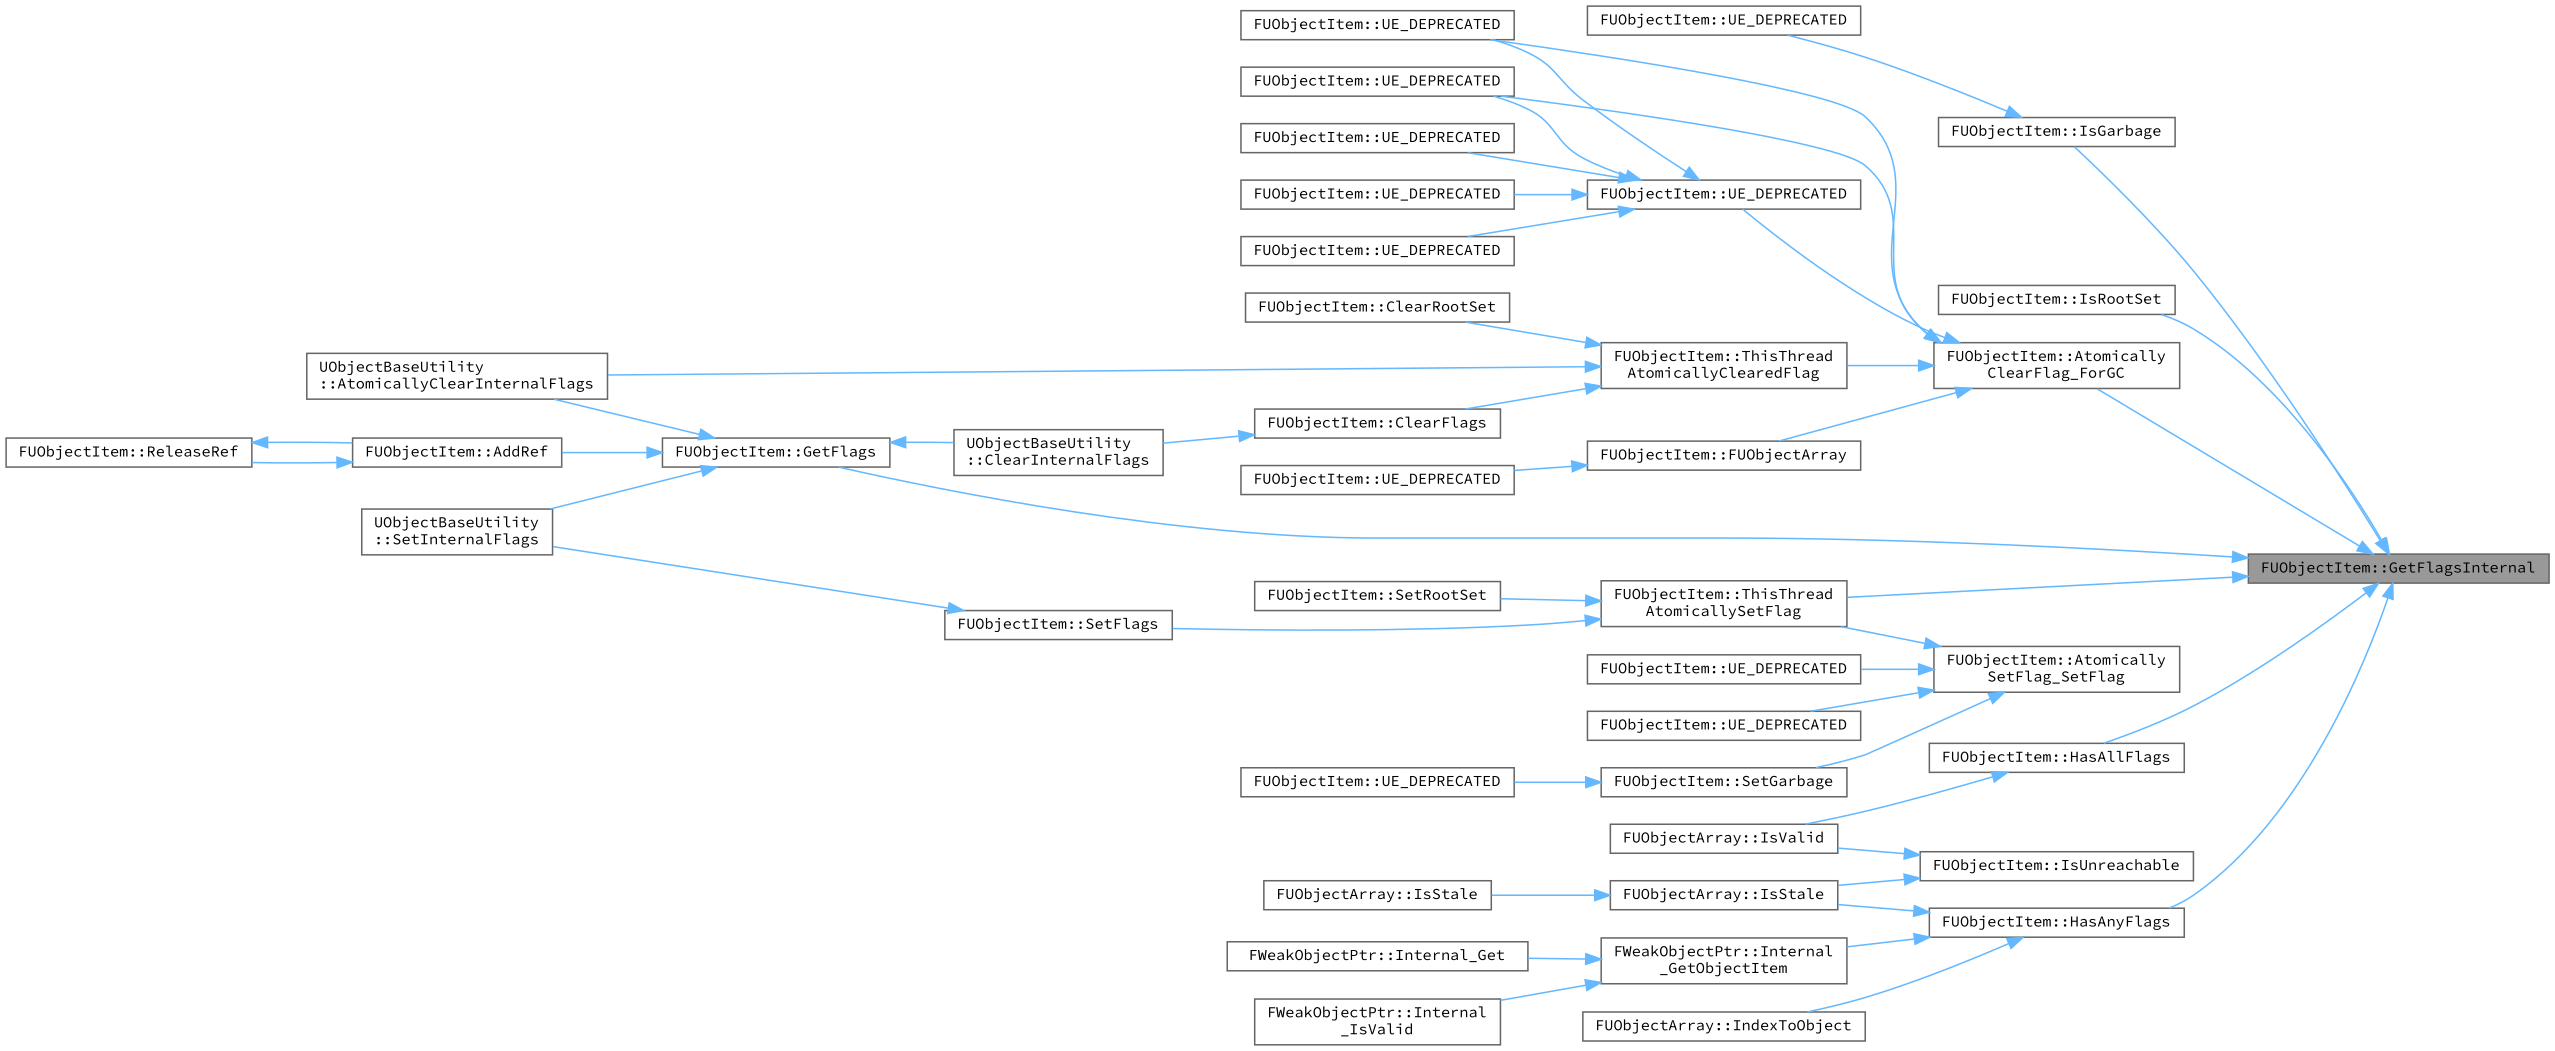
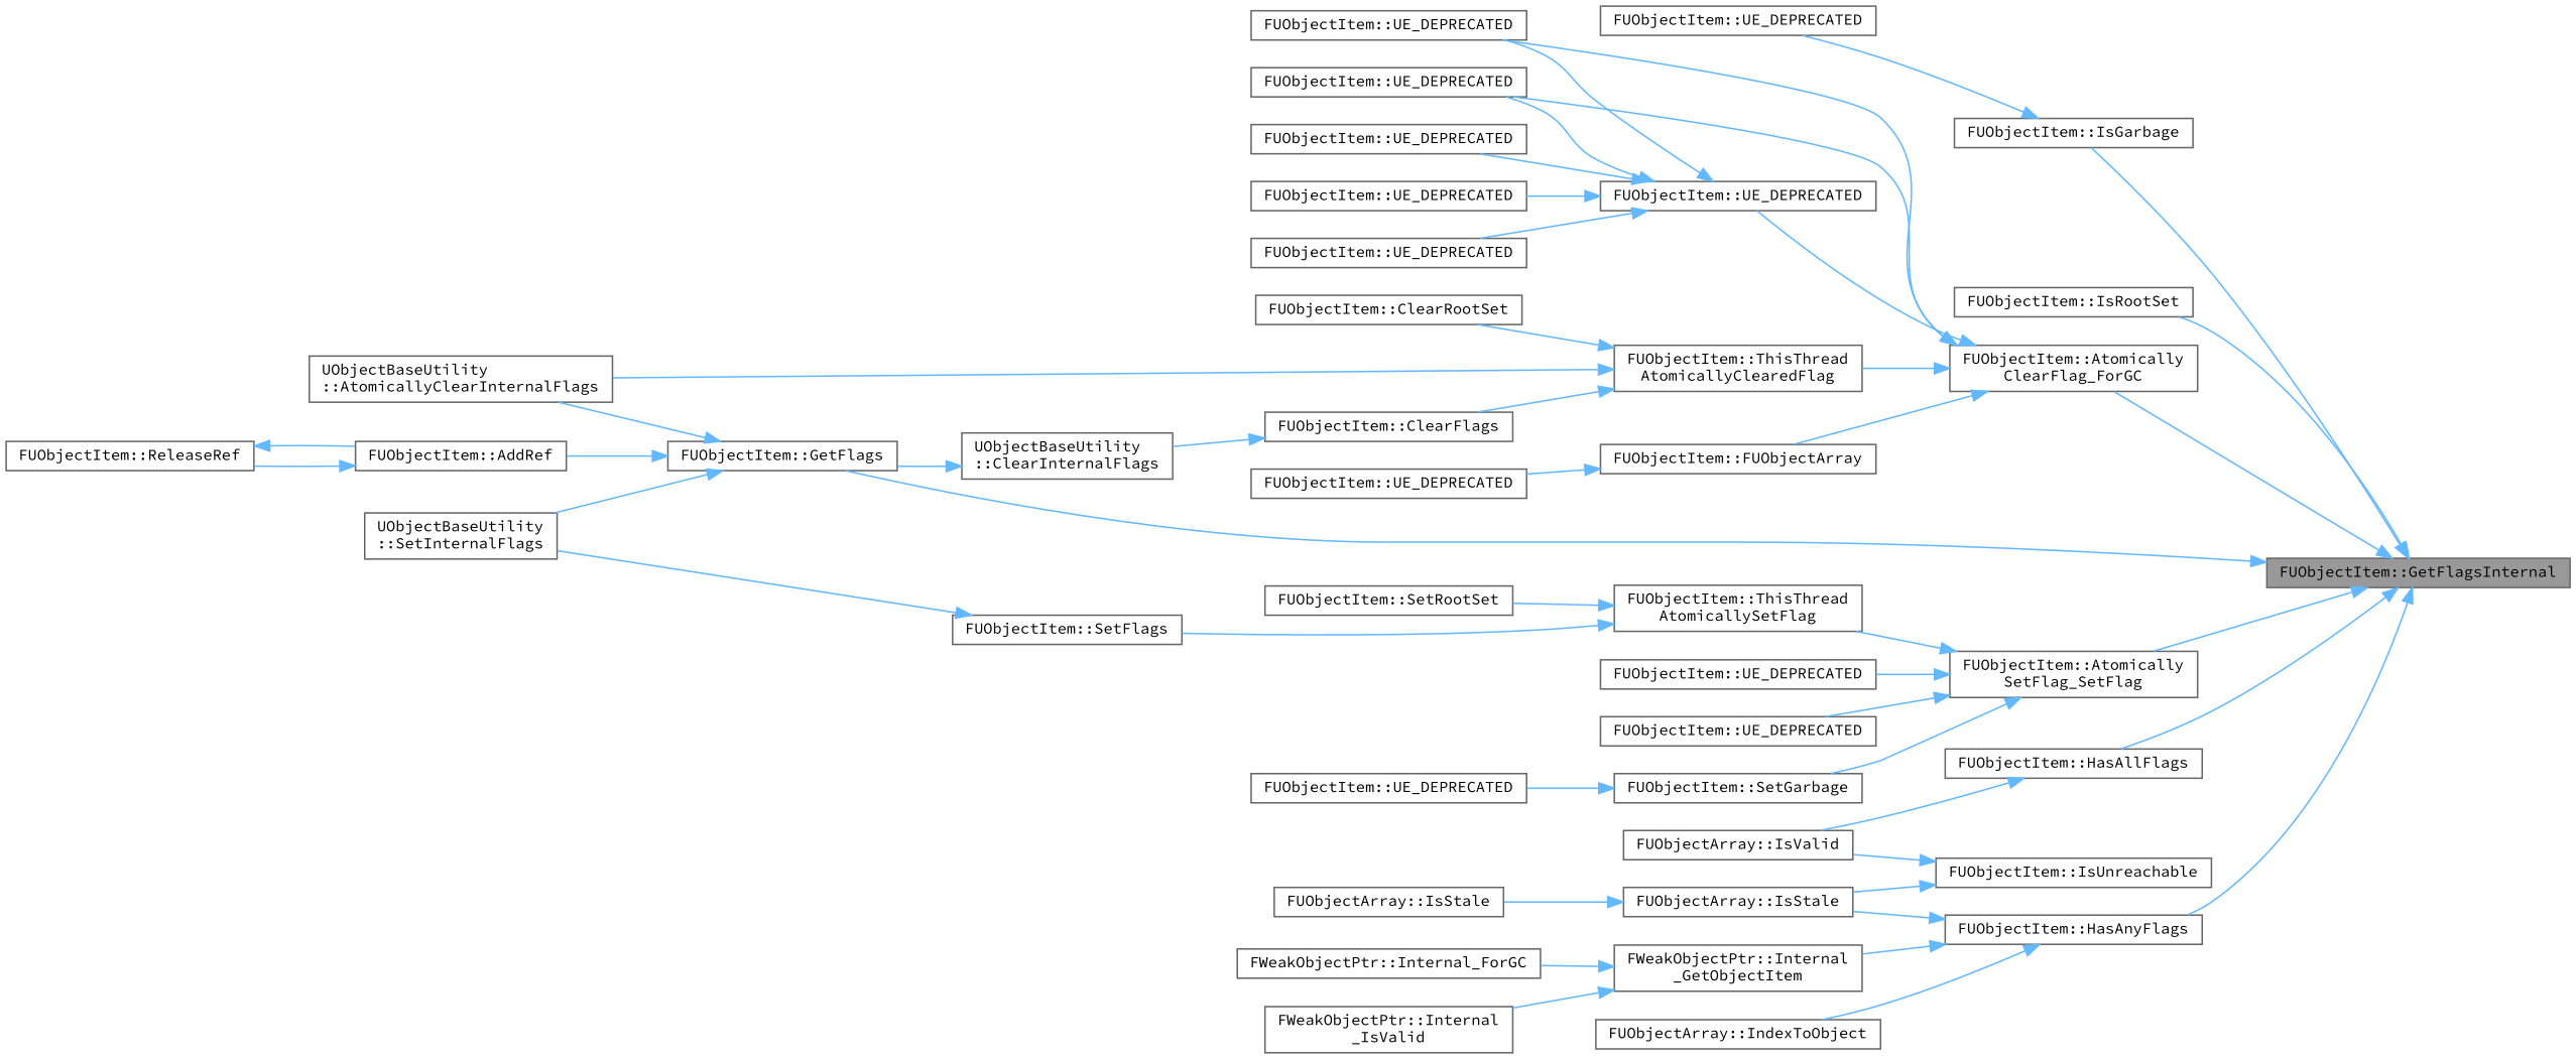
  digraph {
    fontname="Source Code Pro"
    rankdir=RL
    node [color=grey40 fillcolor=white fontname="Source Code Pro" fontsize=10 shape=box style=filled]
    edge [color=steelblue1 dir=back fontname="Source Code Pro" fontsize=10 labelfontname=Helvetica labelfontsize=10 style=solid]
    n1 [color=gray40 fillcolor=grey60 fontcolor=black height=0.2 label="FUObjectItem::GetFlagsInternal" width=0.4]
    n2 [height=0.2 label="FUObjectItem::Atomically\lClearFlag_ForGC" width=0.4]
    n3 [height=0.2 label="FUObjectItem::Atomically\lSetFlag_SetFlag" width=0.4]
    n4 [height=0.2 label="FUObjectItem::GetFlags" width=0.4]
    n5 [height=0.2 label="FUObjectItem::HasAllFlags" width=0.4]
    n6 [height=0.2 label="FUObjectItem::HasAnyFlags" width=0.4]
    n7 [height=0.2 label="FUObjectItem::IsGarbage" width=0.4]
    n8 [height=0.2 label="FUObjectItem::IsRootSet" width=0.4]
    n9 [height=0.2 label="FUObjectItem::FUObjectArray" width=0.4]
    n10 [height=0.2 label="FUObjectItem::ThisThread\lAtomicallyClearedFlag" width=0.4]
    n11 [height=0.2 label="FUObjectItem::UE_DEPRECATED" width=0.4]
    n12 [height=0.2 label="FUObjectItem::UE_DEPRECATED" width=0.4]
    n13 [height=0.2 label="FUObjectItem::UE_DEPRECATED" width=0.4]
    n14 [height=0.2 label="FUObjectItem::SetGarbage" width=0.4]
    n15 [height=0.2 label="FUObjectItem::ThisThread\lAtomicallySetFlag" width=0.4]
    n16 [height=0.2 label="FUObjectItem::UE_DEPRECATED" width=0.4]
    n17 [height=0.2 label="FUObjectItem::UE_DEPRECATED" width=0.4]
    n18 [height=0.2 label="UObjectBaseUtility\l::AtomicallyClearInternalFlags" width=0.4]
    n19 [height=0.2 label="UObjectBaseUtility\l::ClearInternalFlags" width=0.4]
    n20 [height=0.2 label="UObjectBaseUtility\l::SetInternalFlags" width=0.4]
    n21 [height=0.2 label="FUObjectItem::AddRef" width=0.4]
    n22 [height=0.2 label="FUObjectArray::IsValid" width=0.4]
    n23 [height=0.2 label="FUObjectArray::IndexToObject" width=0.4]
    n24 [height=0.2 label="FWeakObjectPtr::Internal\l_GetObjectItem" width=0.4]
    n25 [height=0.2 label="FUObjectArray::IsStale" width=0.4]
    n26 [height=0.2 label="FUObjectItem::UE_DEPRECATED" width=0.4]
    n27 [height=0.2 label="FUObjectItem::IsUnreachable" width=0.4]
    n28 [height=0.2 label="FUObjectItem::UE_DEPRECATED" width=0.4]
    n29 [height=0.2 label="FUObjectItem::ClearFlags" width=0.4]
    n30 [height=0.2 label="FUObjectItem::ClearRootSet" width=0.4]
    n31 [height=0.2 label="FUObjectItem::UE_DEPRECATED" width=0.4]
    n32 [height=0.2 label="FUObjectItem::UE_DEPRECATED" width=0.4]
    n33 [height=0.2 label="FUObjectItem::UE_DEPRECATED" width=0.4]
    n34 [height=0.2 label="FUObjectItem::UE_DEPRECATED" width=0.4]
    n35 [height=0.2 label="FUObjectItem::SetFlags" width=0.4]
    n36 [height=0.2 label="FUObjectItem::SetRootSet" width=0.4]
    n37 [height=0.2 label="FUObjectItem::ReleaseRef" width=0.4]
-   n38 [height=0.2 label="FWeakObjectPtr::Internal_Get" width=0.4]
+   n38 [height=0.2 label="FWeakObjectPtr::Internal_ForGC" width=0.4]
    n39 [height=0.2 label="FWeakObjectPtr::Internal\l_IsValid" width=0.4]
    n40 [height=0.2 label="FUObjectArray::IsStale" width=0.4]
    n1 -> n2
-   n1 -> n15
+   n1 -> n3
    n1 -> n4
    n1 -> n5
    n1 -> n6
    n1 -> n7
    n1 -> n8
    n2 -> n9
    n2 -> n10
    n2 -> n11
    n2 -> n12
    n2 -> n13
    n3 -> n14
    n3 -> n15
    n3 -> n16
    n3 -> n17
    n4 -> n18
-   n4 -> n19
+   n19 -> n4
    n4 -> n20
    n4 -> n21
    n5 -> n22
    n6 -> n23
    n6 -> n24
    n6 -> n25
    n7 -> n26
    n9 -> n28
    n10 -> n18
    n10 -> n29
    n10 -> n30
    n12 -> n11
    n12 -> n13
    n12 -> n31
    n12 -> n32
    n12 -> n33
    n14 -> n34
    n15 -> n35
    n15 -> n36
    n21 -> n37
    n24 -> n38
    n24 -> n39
    n25 -> n40
    n27 -> n22
    n27 -> n25
    n29 -> n19
    n35 -> n20
    n37 -> n21
  }
